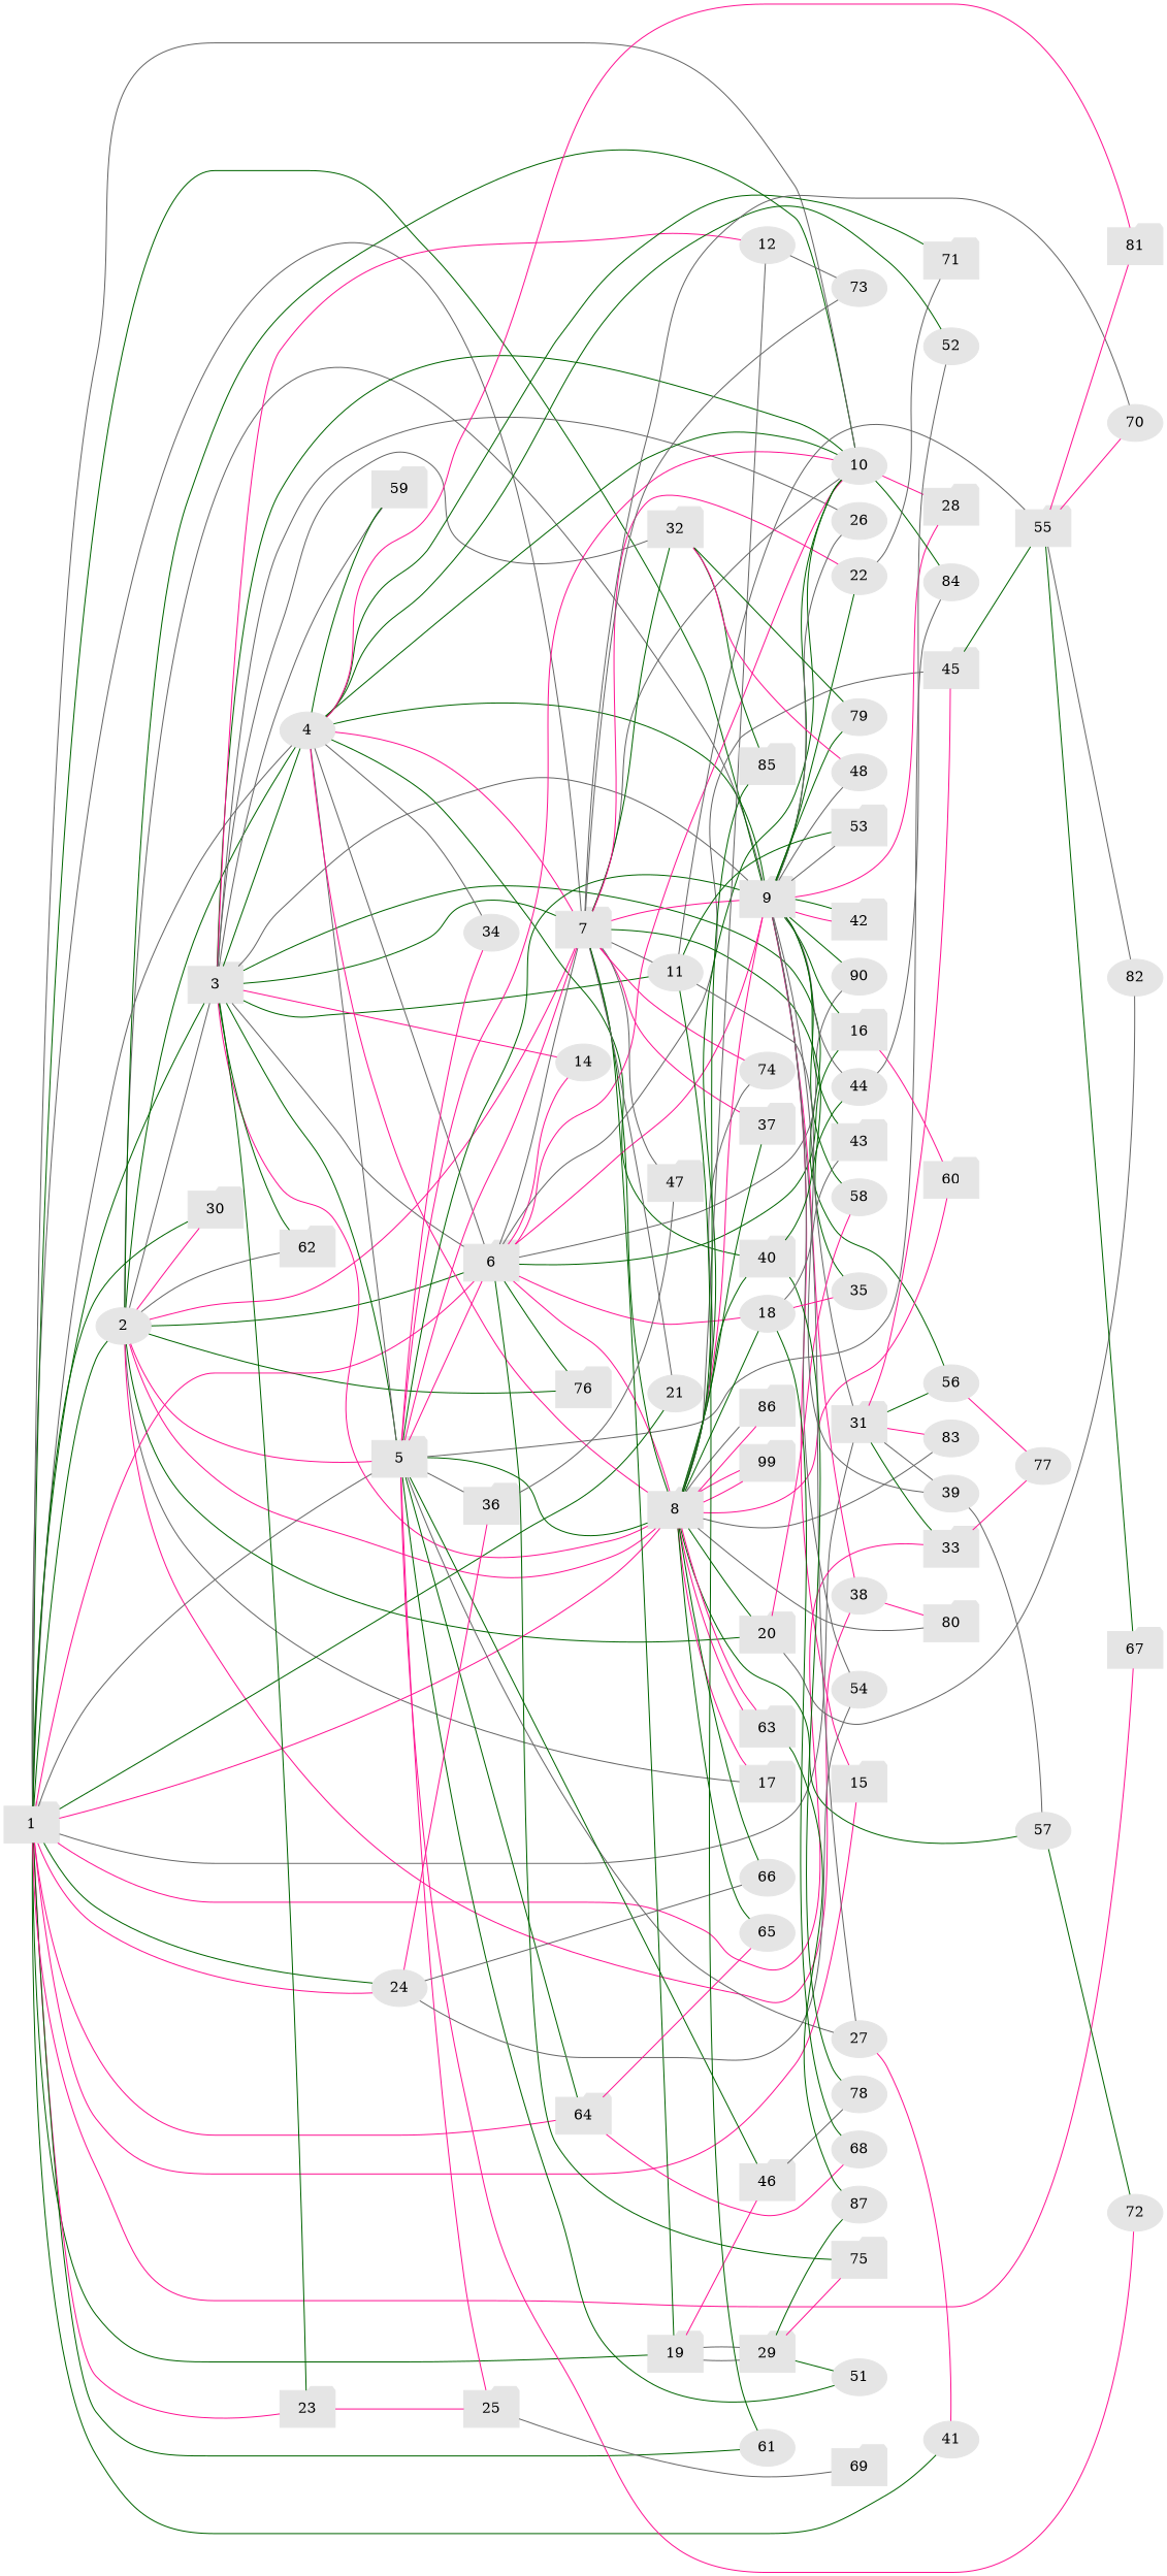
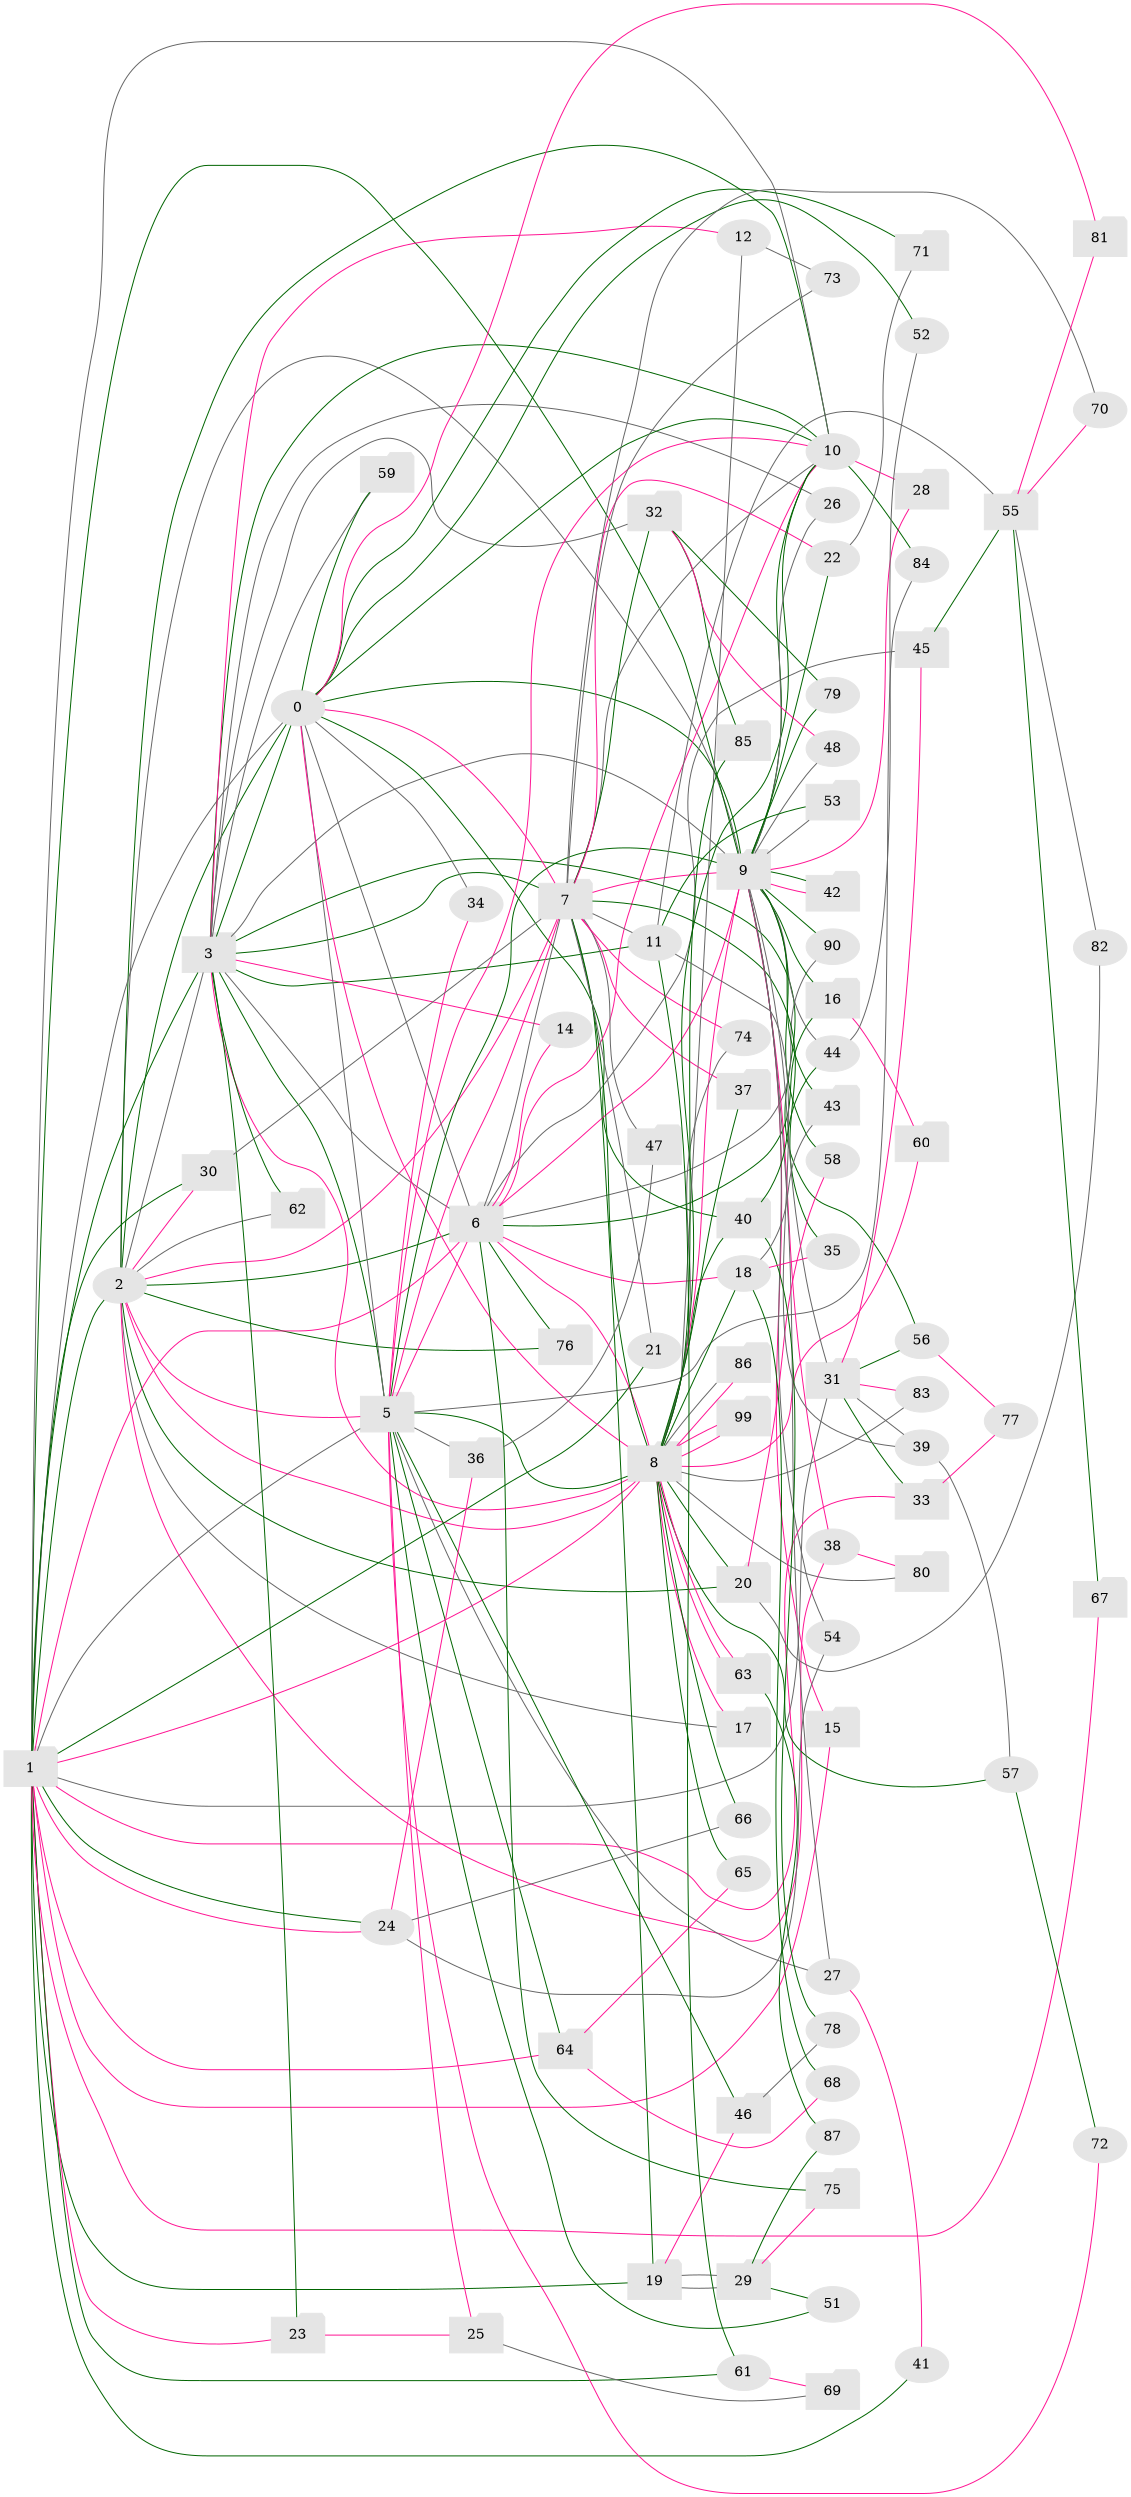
  graph {
    rankdir=LR
    node [color=gray90 shape=folder style=filled]
    edge [color=darkgreen]
    2 [shape=ellipse]
    1
    3
-   4 [shape=ellipse]
+   4 [shape=ellipse label=0]
    5
    6
    7
    8
    9
    10 [shape=ellipse]
    15
    19
    21 [shape=ellipse]
    23
    24 [shape=ellipse]
    30
    31
    33
    41 [shape=ellipse]
    61 [shape=ellipse]
    64
    67
    17
    20
    38 [shape=ellipse]
    62
    76
    11 [shape=ellipse]
    12 [shape=ellipse]
    14 [shape=ellipse]
    26 [shape=ellipse]
    32
    56 [shape=ellipse]
    59
    34 [shape=ellipse]
    40
    52 [shape=ellipse]
    71
    81
    25
    27 [shape=ellipse]
    36
    46
    51 [shape=ellipse]
    72 [shape=ellipse]
    84 [shape=ellipse]
    16
    18 [shape=ellipse]
    45
    n50 [label=90 shape=ellipse]
    75
    22 [shape=ellipse]
    35 [shape=ellipse]
    37
    47
    70 [shape=ellipse]
    73 [shape=ellipse]
    74 [shape=ellipse]
    n59 [label=99]
    57 [shape=ellipse]
    60
    63
    65 [shape=ellipse]
    66 [shape=ellipse]
    80
    83 [shape=ellipse]
    85
    86
    28
    42
    43
    44 [shape=ellipse]
    48 [shape=ellipse]
    53
    54 [shape=ellipse]
    58 [shape=ellipse]
    79 [shape=ellipse]
    29
    39 [shape=ellipse]
    77 [shape=ellipse]
    69
    68 [shape=ellipse]
    82 [shape=ellipse]
    55
    78 [shape=ellipse]
    87 [shape=ellipse]
    2 -- 3 [color=gray40]
    2 -- 4
    2 -- 5 [color=deeppink]
    2 -- 6
    2 -- 7 [color=deeppink]
    2 -- 8 [color=deeppink]
    2 -- 9 [color=gray40]
    2 -- 10
    2 -- 30 [color=deeppink]
    2 -- 17 [color=gray40]
    2 -- 20
    2 -- 38 [color=deeppink]
    2 -- 62 [color=gray40]
    2 -- 76
    1 -- 2
    1 -- 3
    1 -- 4 [color=gray40]
    1 -- 5 [color=gray40]
    1 -- 6 [color=deeppink]
-   1 -- 7 [color=gray40]
+   30 -- 7 [color=gray40]
    1 -- 8 [color=deeppink]
    1 -- 9
    1 -- 10 [color=gray40]
    1 -- 15 [color=deeppink]
    1 -- 19
    1 -- 21
    1 -- 23 [color=deeppink]
    1 -- 24 [color=deeppink]
    1 -- 24
    1 -- 30
    1 -- 31 [color=gray40]
    1 -- 33 [color=deeppink]
    1 -- 41
    1 -- 61
    1 -- 64 [color=deeppink]
    1 -- 67 [color=deeppink]
    3 -- 4
    3 -- 5
    3 -- 6 [color=gray40]
    3 -- 7
    3 -- 8 [color=deeppink]
    3 -- 9 [color=gray40]
    3 -- 10
    3 -- 23
    3 -- 62
    3 -- 11
    3 -- 12 [color=deeppink]
    3 -- 14 [color=deeppink]
    3 -- 26 [color=gray40]
    3 -- 32 [color=gray40]
    3 -- 56
    3 -- 59 [color=gray40]
    4 -- 5 [color=gray40]
    4 -- 6 [color=gray40]
    4 -- 7 [color=deeppink]
    4 -- 8 [color=deeppink]
    4 -- 9
    4 -- 10
    4 -- 59
    4 -- 34 [color=gray40]
    4 -- 40
    4 -- 52
    4 -- 71
    4 -- 81 [color=deeppink]
    5 -- 6 [color=deeppink]
    5 -- 7 [color=deeppink]
    5 -- 8
    5 -- 9
    5 -- 10 [color=deeppink]
    5 -- 64
    5 -- 34 [color=deeppink]
    5 -- 25 [color=deeppink]
    5 -- 27 [color=gray40]
    5 -- 36 [color=gray40]
    5 -- 46
    5 -- 51
    5 -- 72 [color=deeppink]
    5 -- 84 [color=gray40]
    6 -- 7 [color=gray40]
    6 -- 8 [color=deeppink]
    6 -- 9 [color=deeppink]
    6 -- 10 [color=deeppink]
    6 -- 76
    6 -- 14 [color=deeppink]
    6 -- 16
    6 -- 18 [color=deeppink]
    6 -- 45 [color=gray40]
    6 -- n50 [color=gray40]
    6 -- 75
    7 -- 8
    7 -- 9 [color=deeppink]
    7 -- 10 [color=gray40]
    7 -- 19
    7 -- 21 [color=gray40]
    7 -- 11 [color=gray40]
    7 -- 32
    7 -- 22 [color=deeppink]
    7 -- 35
    7 -- 37 [color=deeppink]
    7 -- 47 [color=gray40]
    7 -- 70 [color=gray40]
    7 -- 73 [color=gray40]
    7 -- 74 [color=deeppink]
    8 -- 9 [color=deeppink]
    8 -- 10
    8 -- 17 [color=deeppink]
    8 -- 20
    8 -- 12 [color=gray40]
    8 -- 40
    8 -- 18
    8 -- 37
    8 -- 74 [color=gray40]
    8 -- n59 [color=deeppink]
    8 -- n59 [color=deeppink]
    8 -- 57
    8 -- 60 [color=deeppink]
    8 -- 63 [color=deeppink]
    8 -- 63 [color=deeppink]
    8 -- 65
    8 -- 66
    8 -- 80 [color=gray40]
    8 -- 83 [color=gray40]
    8 -- 85
    8 -- 86 [color=deeppink]
    8 -- 86 [color=gray40]
    9 -- 10
    9 -- 15 [color=deeppink]
    9 -- 31 [color=gray40]
    9 -- 38 [color=deeppink]
    9 -- 26 [color=gray40]
    9 -- 27 [color=gray40]
    9 -- 16
    9 -- n50
    9 -- 22
    9 -- 28 [color=deeppink]
    9 -- 42 [color=deeppink]
    9 -- 42
    9 -- 43
    9 -- 44 [color=gray40]
    9 -- 48 [color=gray40]
    9 -- 53 [color=gray40]
    9 -- 54 [color=gray40]
    9 -- 58
    9 -- 79
    10 -- 84
    10 -- 28 [color=deeppink]
    19 -- 46 [color=deeppink]
    19 -- 29 [color=gray40]
    19 -- 29 [color=gray40]
    23 -- 25 [color=deeppink]
    24 -- 36 [color=deeppink]
    24 -- 66 [color=gray40]
    24 -- 54 [color=gray40]
    31 -- 33
    31 -- 56
    31 -- 45 [color=deeppink]
    31 -- 83 [color=deeppink]
    31 -- 39 [color=gray40]
    33 -- 77 [color=deeppink]
+   61 -- 69 [color=deeppink]
    64 -- 65 [color=deeppink]
    64 -- 68 [color=deeppink]
    20 -- 58 [color=deeppink]
    20 -- 82 [color=gray40]
    38 -- 80 [color=deeppink]
    11 -- 61
    11 -- 53
    11 -- 39 [color=gray40]
    11 -- 55 [color=gray40]
    12 -- 73 [color=gray40]
    32 -- 85
    32 -- 48 [color=deeppink]
    32 -- 79
    56 -- 77 [color=deeppink]
    40 -- 44
    40 -- 78
    25 -- 69 [color=gray40]
    27 -- 41 [color=deeppink]
    36 -- 47 [color=gray40]
    46 -- 78 [color=gray40]
    16 -- 60 [color=deeppink]
    18 -- 35 [color=deeppink]
    18 -- 43 [color=gray40]
    18 -- 68
    45 -- 55
    22 -- 71 [color=gray40]
    57 -- 72
    63 -- 87
    44 -- 52 [color=gray40]
    29 -- 51
    29 -- 75 [color=deeppink]
    29 -- 87
    39 -- 57 [color=gray40]
    55 -- 67
    55 -- 81 [color=deeppink]
    55 -- 70 [color=deeppink]
    55 -- 82 [color=gray40]
  }
